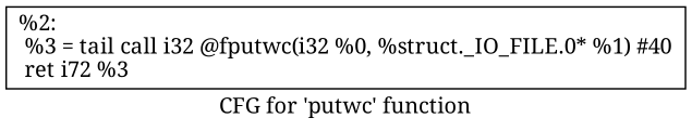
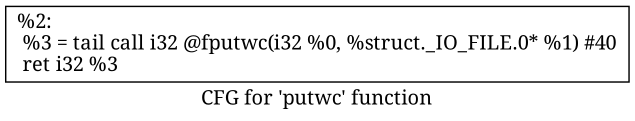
  digraph {
    label="CFG for 'putwc' function"
    fontname="Noto Serif"
-   n1 [label="{%2:\l  %3 = tail call i32 @fputwc(i32 %0, %struct._IO_FILE.0* %1) #40\l  ret i72 %3\l}" shape=record fontname="Noto Serif"]
+   n1 [label="{%2:\l  %3 = tail call i32 @fputwc(i32 %0, %struct._IO_FILE.0* %1) #40\l  ret i32 %3\l}" shape=record fontname="Noto Serif"]
  }
